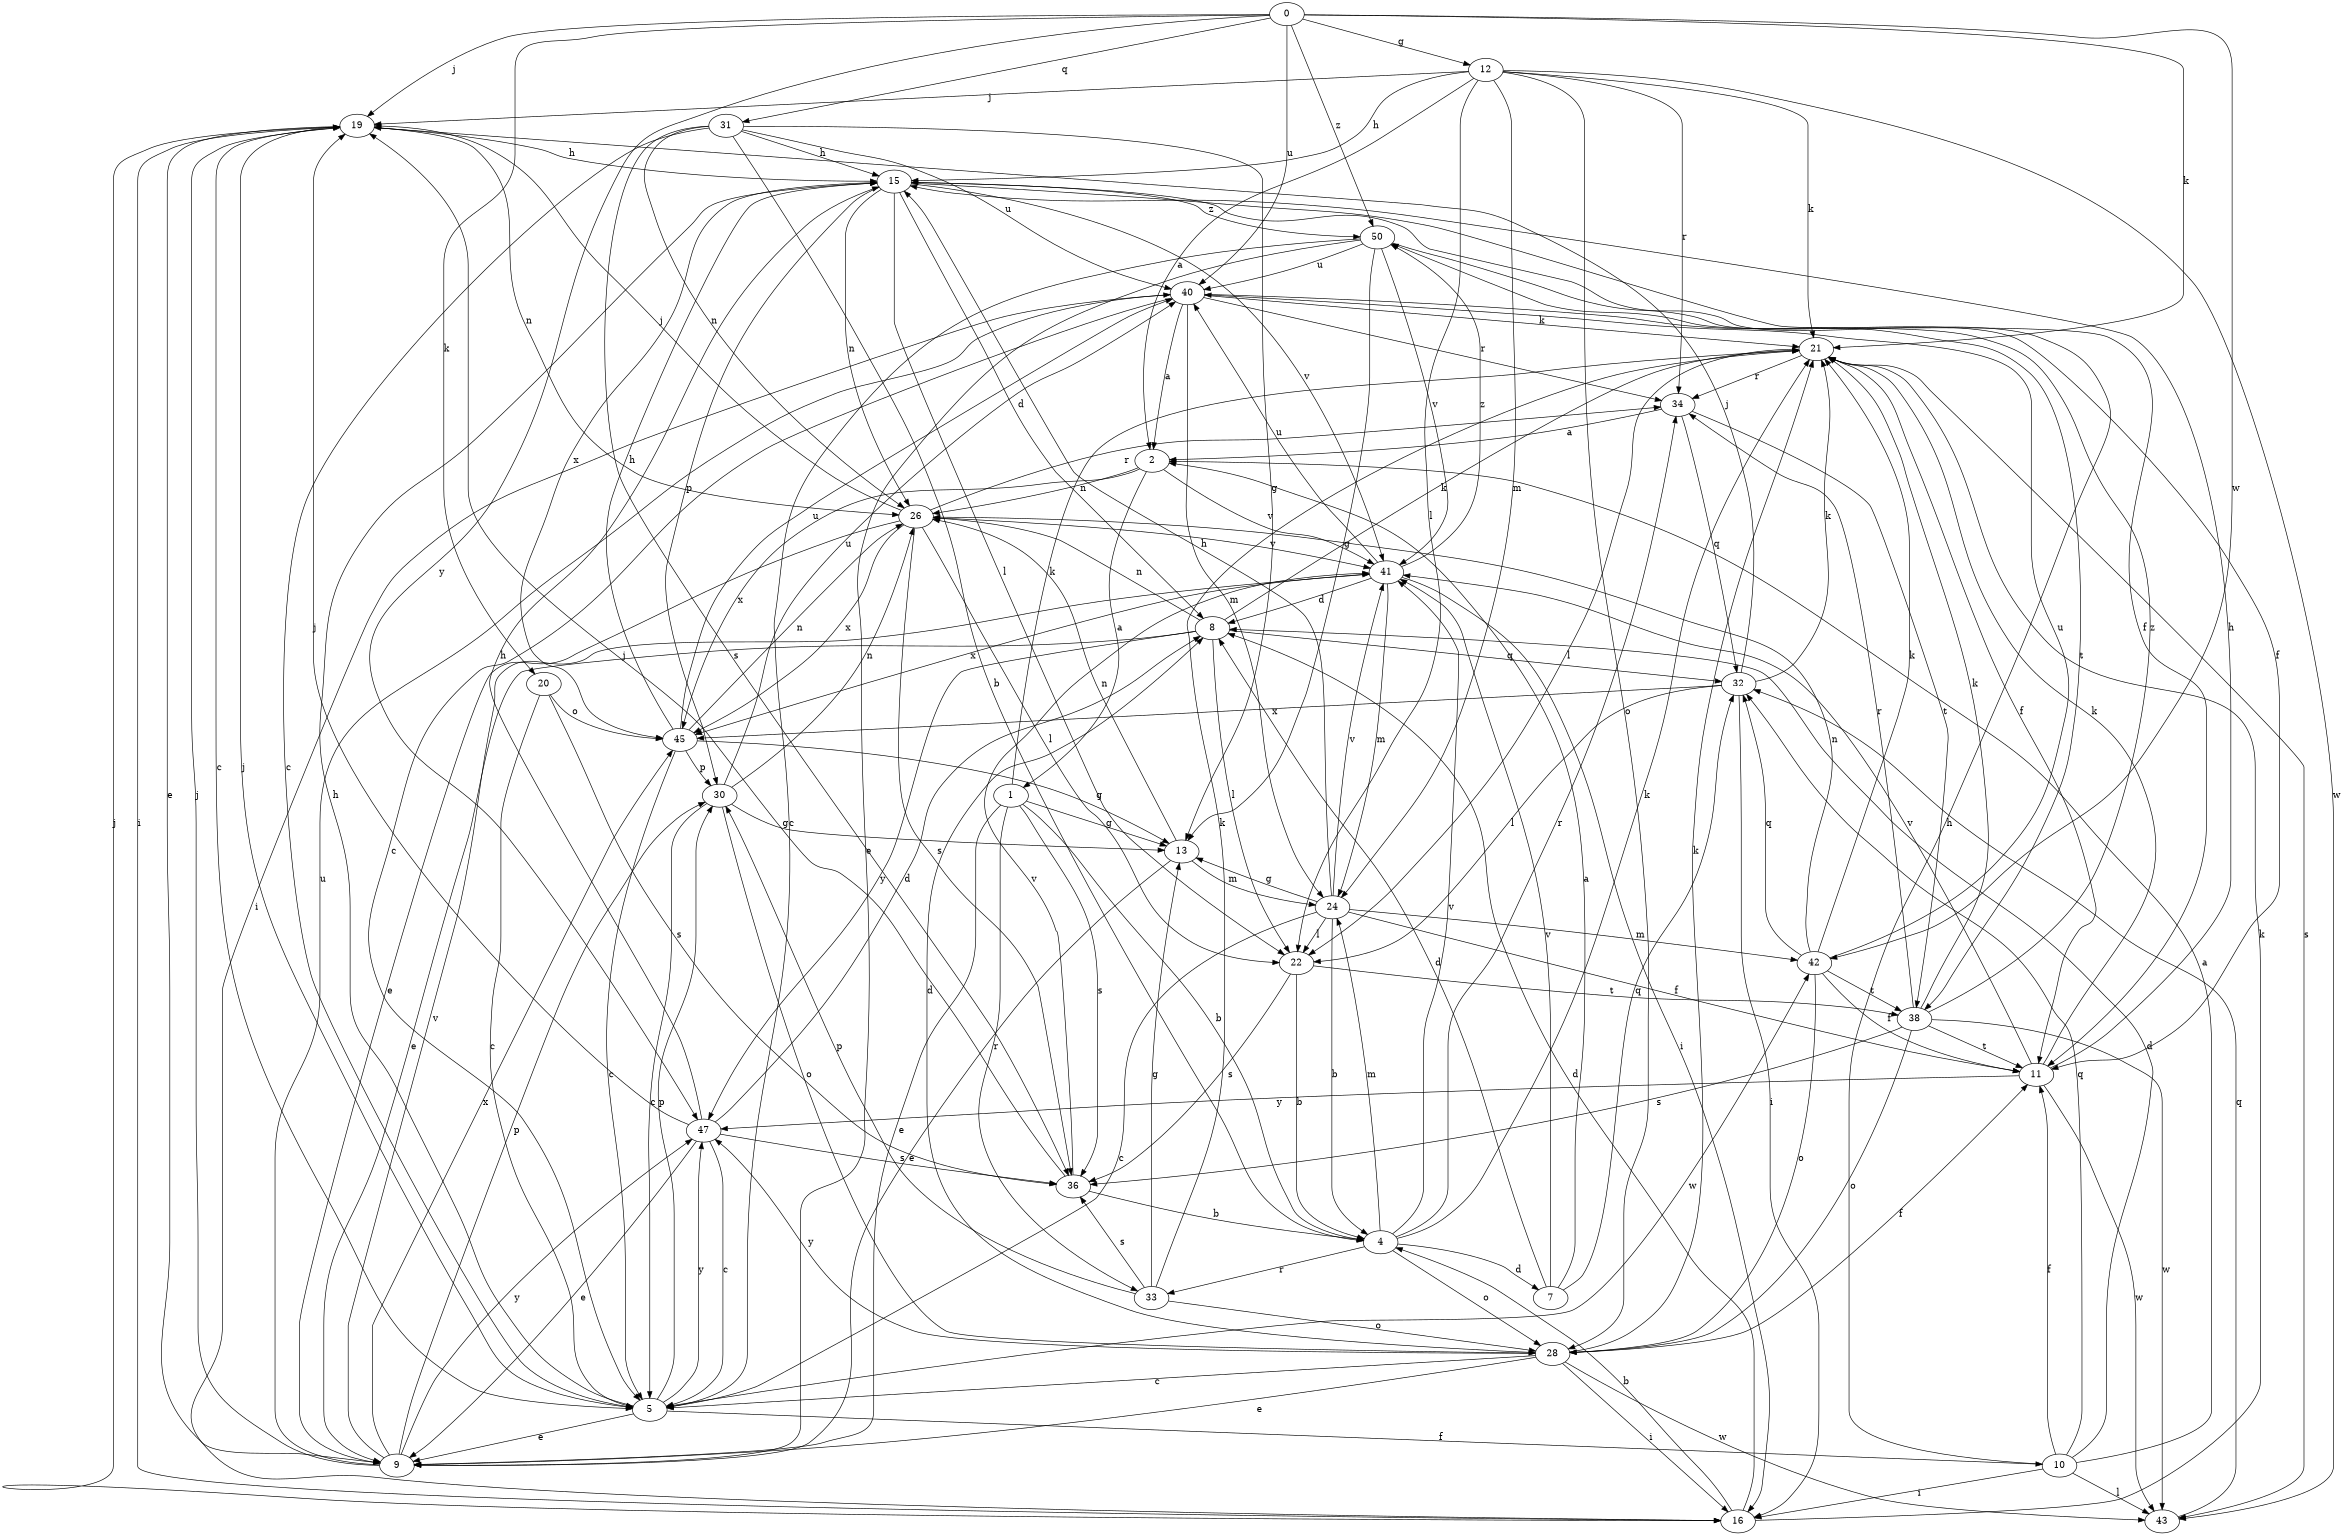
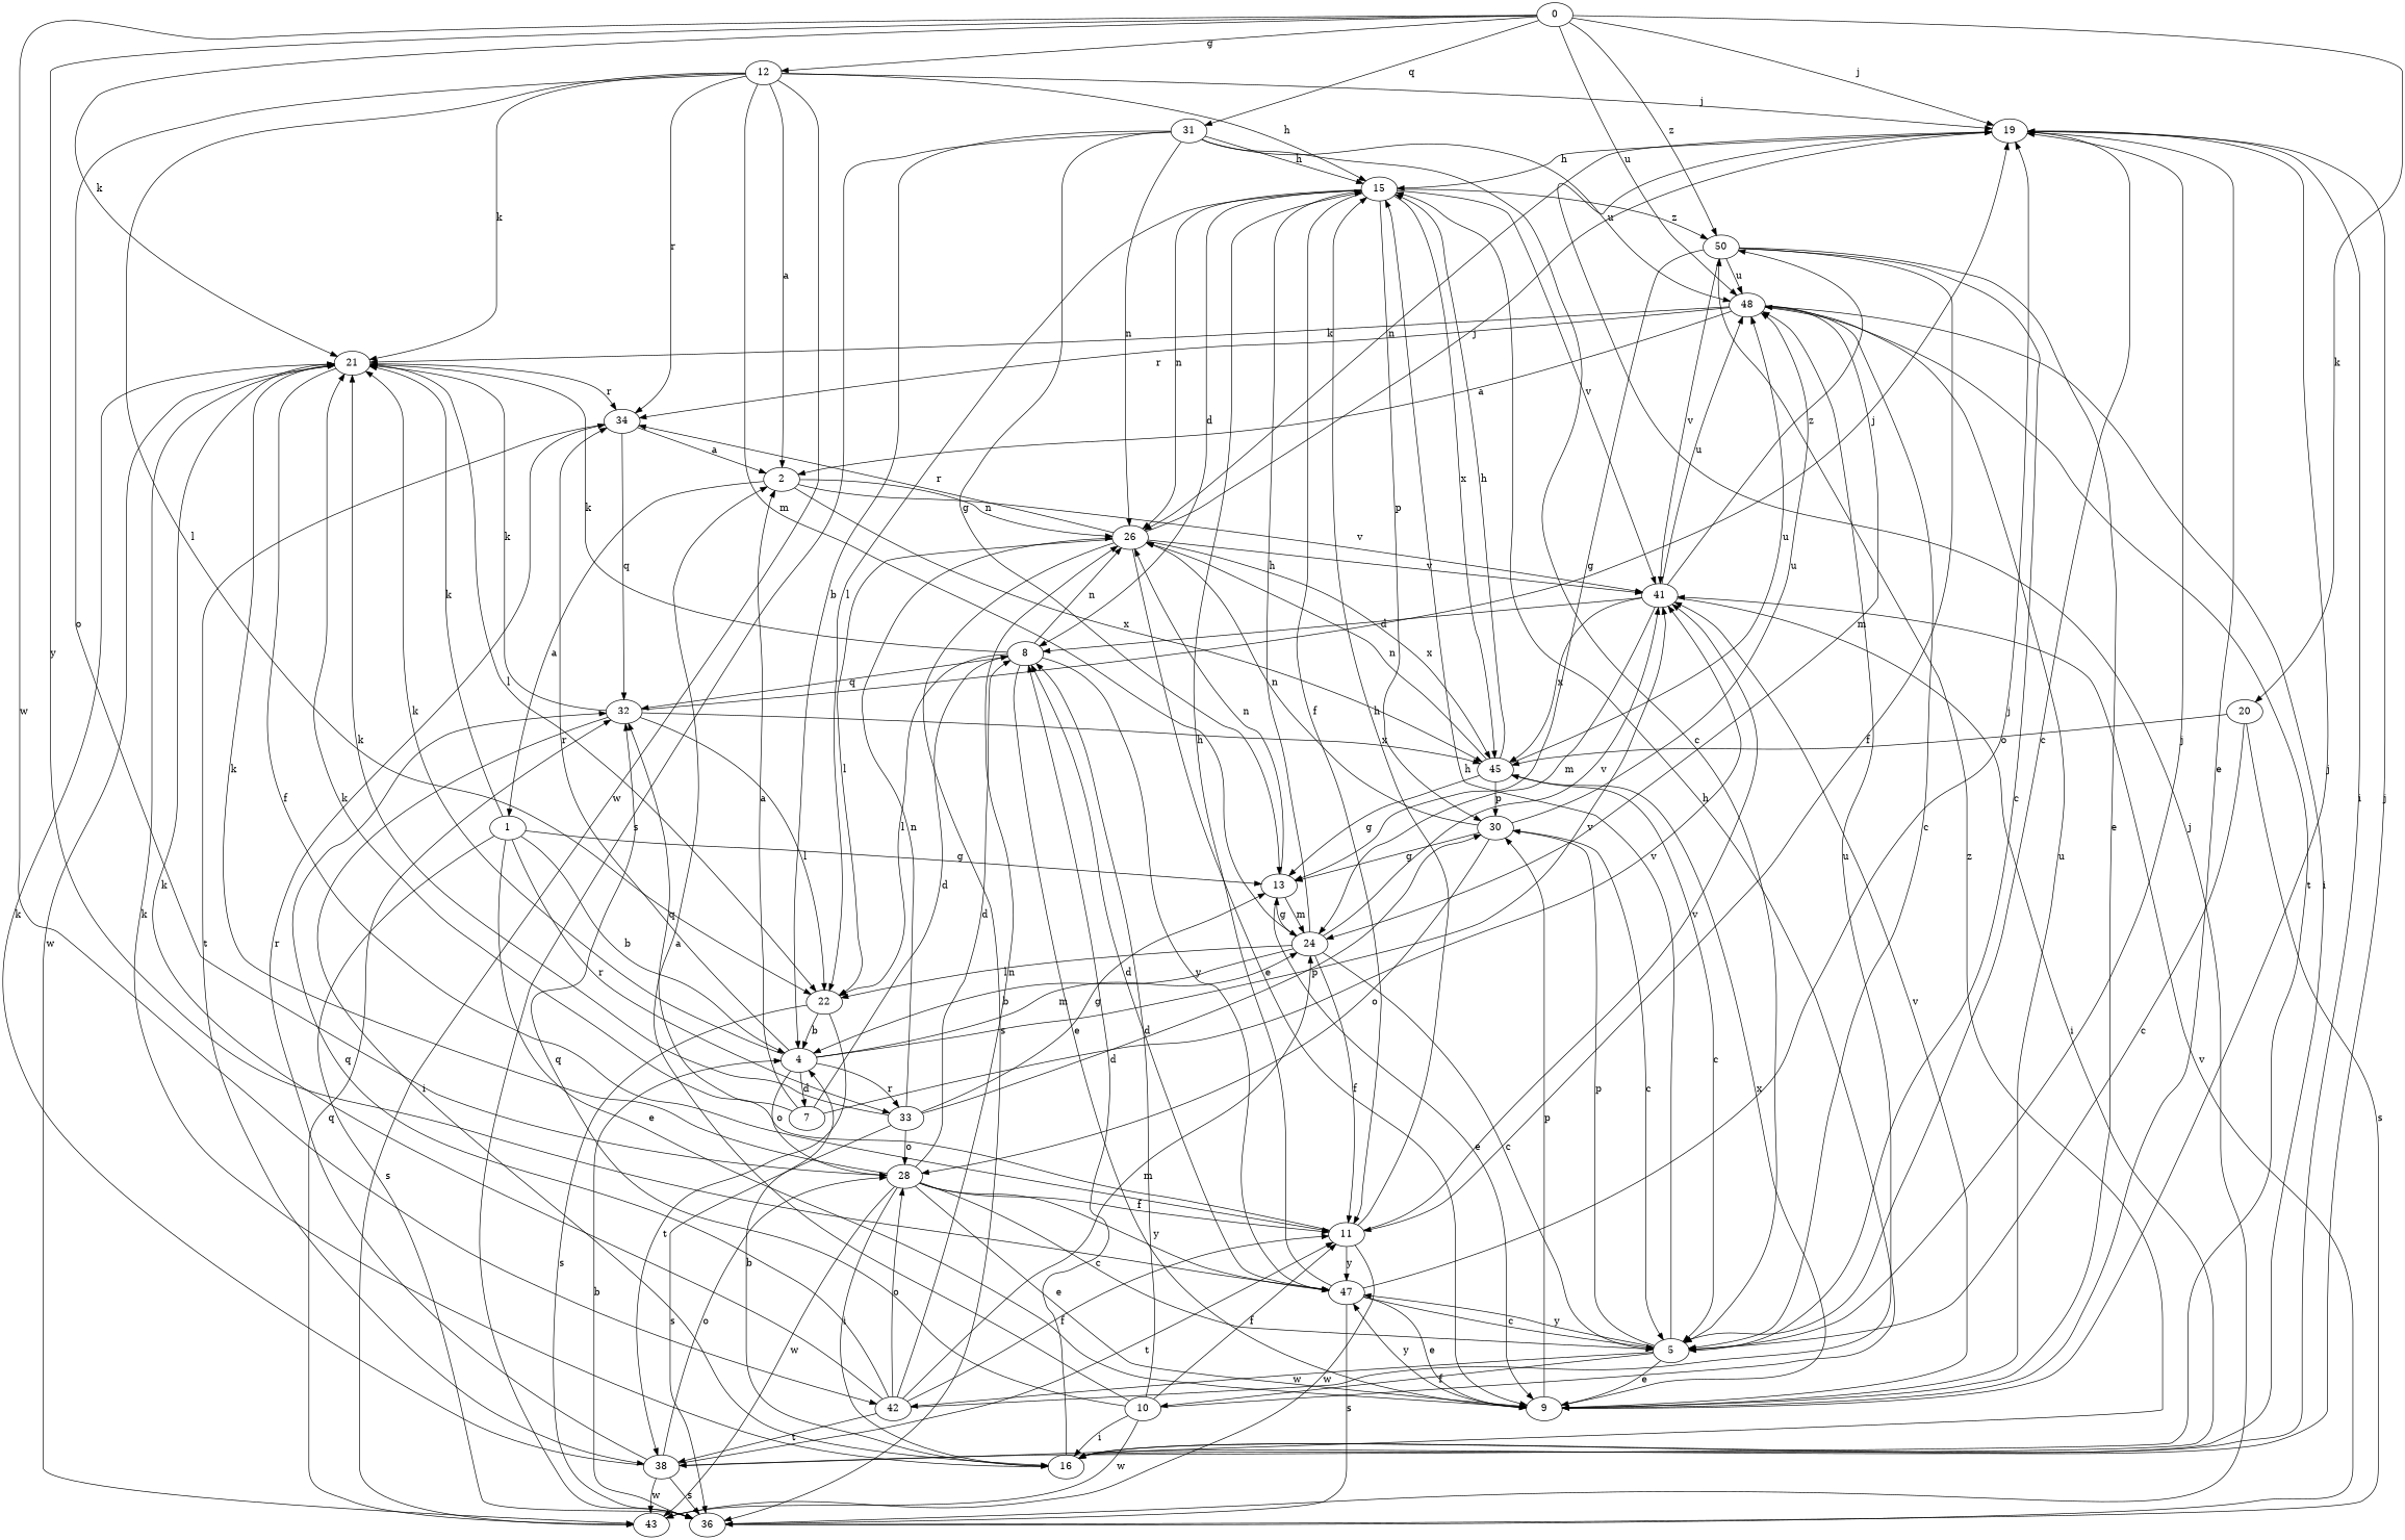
  strict digraph {
    0
    12
    19
    20
    21
    31
-   40
+   40 [label=48]
    42
    47
    50
    2
    24
    28
    34
    15
    22
    43
    9
    26
    5
    16
    36
    45
    11
    4
    13
    38
    32
    8
    41
    1
    33
    7
    30
    10
    0 -> 12 [label=g]
    0 -> 19 [label=j]
    0 -> 20 [label=k]
    0 -> 21 [label=k]
    0 -> 31 [label=q]
    0 -> 40 [label=u]
    0 -> 42 [label=w]
    0 -> 47 [label=y]
    0 -> 50 [label=z]
    12 -> 19 [label=j]
    12 -> 21 [label=k]
    12 -> 2 [label=a]
    12 -> 24 [label=m]
    12 -> 28 [label=o]
    12 -> 34 [label=r]
    12 -> 15 [label=h]
    12 -> 22 [label=l]
    12 -> 43 [label=w]
    19 -> 15 [label=h]
    19 -> 9 [label=e]
    19 -> 26 [label=n]
    19 -> 5 [label=c]
    19 -> 16 [label=i]
    20 -> 5 [label=c]
    20 -> 36 [label=s]
    20 -> 45 [label=o]
    21 -> 34 [label=r]
    21 -> 22 [label=l]
-   21 -> 43 [label=s]
+   21 -> 43 [label=w]
    21 -> 11 [label=f]
    31 -> 40 [label=u]
    31 -> 15 [label=h]
    31 -> 26 [label=n]
    31 -> 5 [label=c]
    31 -> 36 [label=s]
    31 -> 4 [label=b]
    31 -> 13 [label=g]
    40 -> 21 [label=k]
    40 -> 2 [label=a]
    40 -> 24 [label=m]
    40 -> 34 [label=r]
    40 -> 5 [label=c]
    40 -> 16 [label=i]
    40 -> 38 [label=t]
    42 -> 21 [label=k]
    42 -> 40 [label=u]
-   24 -> 42 [label=m]
+   42 -> 24 [label=m]
    42 -> 28 [label=o]
    42 -> 26 [label=n]
    42 -> 11 [label=f]
    42 -> 38 [label=t]
    42 -> 32 [label=q]
    47 -> 19 [label=j]
    47 -> 15 [label=h]
    47 -> 9 [label=e]
    47 -> 5 [label=c]
    47 -> 36 [label=s]
    47 -> 8 [label=d]
    50 -> 40 [label=u]
    50 -> 9 [label=e]
    50 -> 5 [label=c]
    50 -> 11 [label=f]
    50 -> 13 [label=g]
    50 -> 41 [label=v]
    2 -> 26 [label=n]
    2 -> 45 [label=x]
    2 -> 41 [label=v]
    2 -> 1 [label=a]
    24 -> 15 [label=h]
    24 -> 22 [label=l]
    24 -> 5 [label=c]
    24 -> 11 [label=f]
    24 -> 4 [label=b]
    24 -> 13 [label=g]
    24 -> 41 [label=v]
    28 -> 21 [label=k]
    28 -> 47 [label=y]
    28 -> 43 [label=w]
    28 -> 9 [label=e]
    28 -> 5 [label=c]
    28 -> 16 [label=i]
    28 -> 11 [label=f]
    28 -> 8 [label=d]
    34 -> 2 [label=a]
    34 -> 38 [label=t]
    34 -> 32 [label=q]
    15 -> 50 [label=z]
    15 -> 22 [label=l]
    15 -> 26 [label=n]
    15 -> 45 [label=x]
    15 -> 11 [label=f]
    15 -> 8 [label=d]
    15 -> 41 [label=v]
    15 -> 30 [label=p]
    22 -> 36 [label=s]
    22 -> 4 [label=b]
    22 -> 38 [label=t]
    43 -> 32 [label=q]
    9 -> 19 [label=j]
    9 -> 40 [label=u]
    9 -> 47 [label=y]
    9 -> 45 [label=x]
    9 -> 41 [label=v]
    9 -> 30 [label=p]
    26 -> 19 [label=j]
    26 -> 34 [label=r]
    26 -> 22 [label=l]
    26 -> 9 [label=e]
    26 -> 36 [label=s]
    26 -> 45 [label=x]
    26 -> 41 [label=v]
    5 -> 19 [label=j]
    5 -> 42 [label=w]
    5 -> 47 [label=y]
    5 -> 15 [label=h]
    5 -> 9 [label=e]
    5 -> 30 [label=p]
    5 -> 10 [label=f]
    16 -> 19 [label=j]
    16 -> 21 [label=k]
    16 -> 4 [label=b]
    16 -> 8 [label=d]
    36 -> 19 [label=j]
    36 -> 4 [label=b]
    36 -> 41 [label=v]
    45 -> 40 [label=u]
    45 -> 15 [label=h]
    45 -> 26 [label=n]
    45 -> 5 [label=c]
    45 -> 13 [label=g]
    45 -> 30 [label=p]
    11 -> 21 [label=k]
    11 -> 47 [label=y]
    11 -> 15 [label=h]
    11 -> 43 [label=w]
    11 -> 41 [label=v]
    4 -> 21 [label=k]
    4 -> 24 [label=m]
    4 -> 28 [label=o]
    4 -> 34 [label=r]
    4 -> 41 [label=v]
    4 -> 33 [label=r]
    4 -> 7 [label=d]
    13 -> 24 [label=m]
    13 -> 9 [label=e]
    13 -> 26 [label=n]
    38 -> 21 [label=k]
    38 -> 50 [label=z]
    38 -> 28 [label=o]
    38 -> 34 [label=r]
    38 -> 43 [label=w]
    38 -> 36 [label=s]
    38 -> 11 [label=t]
    32 -> 19 [label=j]
    32 -> 21 [label=k]
    32 -> 22 [label=l]
    32 -> 16 [label=i]
    32 -> 45 [label=x]
    8 -> 21 [label=k]
    8 -> 47 [label=y]
    8 -> 22 [label=l]
    8 -> 9 [label=e]
    8 -> 26 [label=n]
    8 -> 32 [label=q]
    41 -> 40 [label=u]
    41 -> 50 [label=z]
    41 -> 24 [label=m]
    41 -> 16 [label=i]
    41 -> 45 [label=x]
    41 -> 8 [label=d]
    1 -> 21 [label=k]
    1 -> 9 [label=e]
    1 -> 36 [label=s]
    1 -> 4 [label=b]
    1 -> 13 [label=g]
    1 -> 33 [label=r]
    33 -> 21 [label=k]
    33 -> 28 [label=o]
+   33 -> 26 [label=n]
    33 -> 36 [label=s]
    33 -> 13 [label=g]
    33 -> 30 [label=p]
    7 -> 2 [label=a]
    7 -> 32 [label=q]
    7 -> 8 [label=d]
    7 -> 41 [label=v]
    30 -> 40 [label=u]
    30 -> 28 [label=o]
    30 -> 26 [label=n]
    30 -> 5 [label=c]
    30 -> 13 [label=g]
    10 -> 2 [label=a]
    10 -> 15 [label=h]
-   10 -> 43 [label=l]
+   10 -> 43 [label=w]
    10 -> 16 [label=i]
    10 -> 11 [label=f]
    10 -> 32 [label=q]
    10 -> 8 [label=d]
  }
